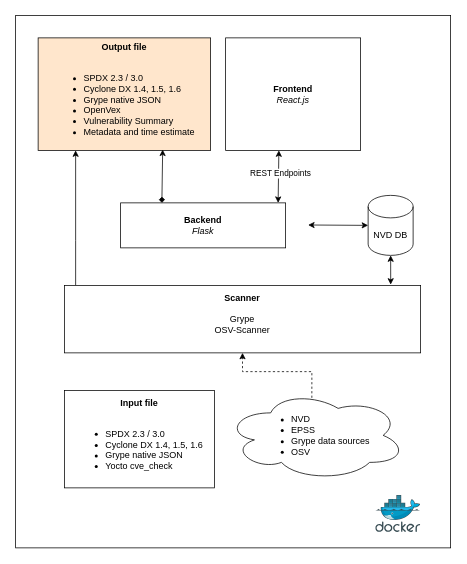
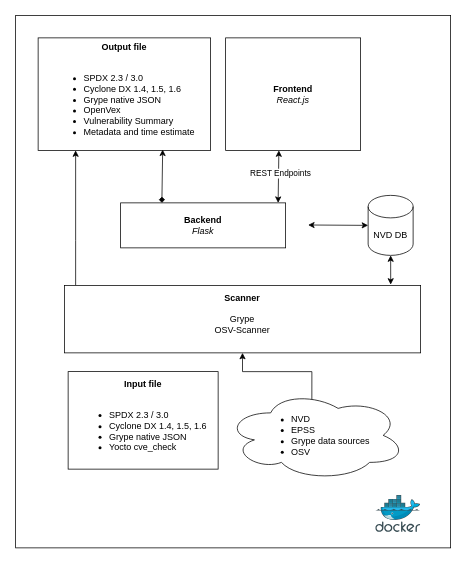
  <mxCell id="0" />
  <mxCell id="1" parent="0" />
  <mxCell id="2" value="" style="rounded=0;whiteSpace=wrap;html=1;" parent="1" vertex="1"><mxGeometry x="20" y="20" width="580" height="710" as="geometry" /></mxCell>
- <mxCell id="3" value="&lt;b&gt;Input file&lt;/b&gt;&lt;br&gt;&lt;div&gt;&lt;br&gt;&lt;/div&gt;&lt;div align=&quot;left&quot;&gt;&lt;ul&gt;&lt;li&gt;SPDX 2.3 / 3.0&lt;/li&gt;&lt;li&gt;Cyclone DX 1.4, 1.5, 1.6&lt;/li&gt;&lt;li&gt;Grype native JSON&lt;/li&gt;&lt;li&gt;Yocto cve_check&lt;/li&gt;&lt;/ul&gt;&lt;/div&gt;" style="rounded=0;whiteSpace=wrap;html=1;" parent="1" vertex="1"><mxGeometry x="85" y="520" width="200" height="130" as="geometry" /></mxCell>
- <mxCell id="4" value="&lt;b&gt;Output file&lt;/b&gt;&lt;br&gt;&lt;div&gt;&lt;br&gt;&lt;div align=&quot;left&quot;&gt;&lt;ul&gt;&lt;li&gt;&lt;div&gt;SPDX 2.3 / 3.0&lt;/div&gt;&lt;/li&gt;&lt;li&gt;&lt;div&gt;Cyclone DX 1.4, 1.5, 1.6&lt;/div&gt;&lt;/li&gt;&lt;li&gt;&lt;div&gt;Grype native JSON&lt;/div&gt;&lt;/li&gt;&lt;li&gt;OpenVex&lt;/li&gt;&lt;li&gt;Vulnerability Summary&lt;/li&gt;&lt;li&gt;Metadata and time estimate&lt;/li&gt;&lt;/ul&gt;&lt;/div&gt;&lt;/div&gt;" style="rounded=0;whiteSpace=wrap;html=1;fillColor=#ffe6cc;" parent="1" vertex="1"><mxGeometry x="50" y="50" width="230" height="150" as="geometry" /></mxCell>
+ <mxCell id="3" value="&lt;b&gt;Input file&lt;/b&gt;&lt;br&gt;&lt;div&gt;&lt;br&gt;&lt;/div&gt;&lt;div align=&quot;left&quot;&gt;&lt;ul&gt;&lt;li&gt;SPDX 2.3 / 3.0&lt;/li&gt;&lt;li&gt;Cyclone DX 1.4, 1.5, 1.6&lt;/li&gt;&lt;li&gt;Grype native JSON&lt;/li&gt;&lt;li&gt;Yocto cve_check&lt;/li&gt;&lt;/ul&gt;&lt;/div&gt;" style="rounded=0;whiteSpace=wrap;html=1;" parent="1" vertex="1"><mxGeometry x="90" y="495" width="200" height="130" as="geometry" /></mxCell>
+ <mxCell id="4" value="&lt;b&gt;Output file&lt;/b&gt;&lt;br&gt;&lt;div&gt;&lt;br&gt;&lt;div align=&quot;left&quot;&gt;&lt;ul&gt;&lt;li&gt;&lt;div&gt;SPDX 2.3 / 3.0&lt;/div&gt;&lt;/li&gt;&lt;li&gt;&lt;div&gt;Cyclone DX 1.4, 1.5, 1.6&lt;/div&gt;&lt;/li&gt;&lt;li&gt;&lt;div&gt;Grype native JSON&lt;/div&gt;&lt;/li&gt;&lt;li&gt;OpenVex&lt;/li&gt;&lt;li&gt;Vulnerability Summary&lt;/li&gt;&lt;li&gt;Metadata and time estimate&lt;/li&gt;&lt;/ul&gt;&lt;/div&gt;&lt;/div&gt;" style="rounded=0;whiteSpace=wrap;html=1;" parent="1" vertex="1"><mxGeometry x="50" y="50" width="230" height="150" as="geometry" /></mxCell>
  <mxCell id="5" value="&lt;b&gt;Backend&lt;/b&gt;&lt;i&gt;&lt;br&gt;Flask&lt;/i&gt;" style="rounded=0;whiteSpace=wrap;html=1;" parent="1" vertex="1"><mxGeometry x="160" y="270" width="220" height="60" as="geometry" /></mxCell>
  <mxCell id="6" value="&lt;b&gt;Frontend&lt;/b&gt;&lt;br&gt;&lt;i&gt;React.js&lt;/i&gt;" style="rounded=0;whiteSpace=wrap;html=1;" parent="1" vertex="1"><mxGeometry x="300" y="50" width="180" height="150" as="geometry" /></mxCell>
  <mxCell id="7" value="" style="endArrow=classic;startArrow=classic;html=1;rounded=0;entryX=0.652;entryY=1;entryDx=0;entryDy=0;entryPerimeter=0;exitX=0.627;exitY=0;exitDx=0;exitDy=0;exitPerimeter=0;" parent="1" edge="1"><mxGeometry width="50" height="50" relative="1" as="geometry"><mxPoint x="370" y="270" as="sourcePoint" /><mxPoint x="371" y="200" as="targetPoint" /></mxGeometry></mxCell>
  <mxCell id="8" value="REST Endpoints" style="edgeLabel;html=1;align=center;verticalAlign=middle;resizable=0;points=[];" parent="7" vertex="1" connectable="0"><mxGeometry x="0.14" y="-2" relative="1" as="geometry"><mxPoint as="offset" /></mxGeometry></mxCell>
  <mxCell id="9" style="edgeStyle=orthogonalEdgeStyle;rounded=0;orthogonalLoop=1;jettySize=auto;html=1;" edge="1" parent="1"><mxGeometry relative="1" as="geometry"><mxPoint x="100" y="380" as="sourcePoint" /><mxPoint x="100" y="200" as="targetPoint" /><Array as="points"><mxPoint x="100" y="320" /><mxPoint x="100" y="320" /></Array></mxGeometry></mxCell>
  <mxCell id="10" value="&lt;b&gt;Scanner&lt;/b&gt;&lt;br&gt;&lt;br&gt;Grype&lt;br&gt;OSV-Scanner&lt;div&gt;&lt;br&gt;&lt;/div&gt;" style="rounded=0;whiteSpace=wrap;html=1;" parent="1" vertex="1"><mxGeometry x="85" y="380" width="475" height="90" as="geometry" /></mxCell>
- <mxCell id="11" style="edgeStyle=orthogonalEdgeStyle;rounded=0;orthogonalLoop=1;jettySize=auto;html=1;exitX=0.479;exitY=0.133;exitDx=0;exitDy=0;exitPerimeter=0;dashed=1;" edge="1" parent="1" source="12" target="10"><mxGeometry relative="1" as="geometry" /></mxCell>
+ <mxCell id="11" style="edgeStyle=orthogonalEdgeStyle;rounded=0;orthogonalLoop=1;jettySize=auto;html=1;exitX=0.479;exitY=0.133;exitDx=0;exitDy=0;exitPerimeter=0;" edge="1" parent="1" source="12" target="10"><mxGeometry relative="1" as="geometry" /></mxCell>
  <mxCell id="12" value="&lt;div align=&quot;left&quot;&gt;&lt;ul&gt;&lt;li&gt;NVD&lt;/li&gt;&lt;li&gt;EPSS&lt;/li&gt;&lt;li&gt;Grype data sources&lt;/li&gt;&lt;li&gt;OSV&lt;/li&gt;&lt;/ul&gt;&lt;/div&gt;" style="ellipse;shape=cloud;whiteSpace=wrap;html=1;" parent="1" vertex="1"><mxGeometry x="300" y="520" width="240" height="120" as="geometry" /></mxCell>
  <mxCell id="13" value="" style="image;sketch=0;aspect=fixed;html=1;points=[];align=center;fontSize=12;image=img/lib/mscae/Docker.svg;" parent="1" vertex="1"><mxGeometry x="500" y="660" width="60" height="49.2" as="geometry" /></mxCell>
  <mxCell id="14" value="NVD DB" style="shape=cylinder3;whiteSpace=wrap;html=1;boundedLbl=1;backgroundOutline=1;size=15;" parent="1" vertex="1"><mxGeometry x="490" y="260" width="60" height="80" as="geometry" /></mxCell>
  <mxCell id="15" value="" style="endArrow=classic;startArrow=classic;html=1;rounded=0;entryX=0;entryY=0.5;entryDx=0;entryDy=0;entryPerimeter=0;" parent="1" target="14" edge="1"><mxGeometry width="50" height="50" relative="1" as="geometry"><mxPoint x="410" y="299.5" as="sourcePoint" /><mxPoint x="480" y="299.5" as="targetPoint" /></mxGeometry></mxCell>
  <mxCell id="16" value="" style="endArrow=classic;startArrow=classic;html=1;rounded=0;entryX=0.916;entryY=-0.011;entryDx=0;entryDy=0;entryPerimeter=0;" edge="1" parent="1" source="14" target="10"><mxGeometry width="50" height="50" relative="1" as="geometry"><mxPoint x="510" y="350" as="sourcePoint" /><mxPoint x="510" y="380" as="targetPoint" /></mxGeometry></mxCell>
  <mxCell id="17" value="" style="endArrow=diamond;startArrow=classic;html=1;rounded=0;entryX=0.25;entryY=0;entryDx=0;entryDy=0;exitX=0.722;exitY=0.993;exitDx=0;exitDy=0;exitPerimeter=0;" edge="1" parent="1" source="4" target="5"><mxGeometry width="50" height="50" relative="1" as="geometry"><mxPoint x="215" y="210" as="sourcePoint" /><mxPoint x="240" y="260" as="targetPoint" /></mxGeometry></mxCell>
